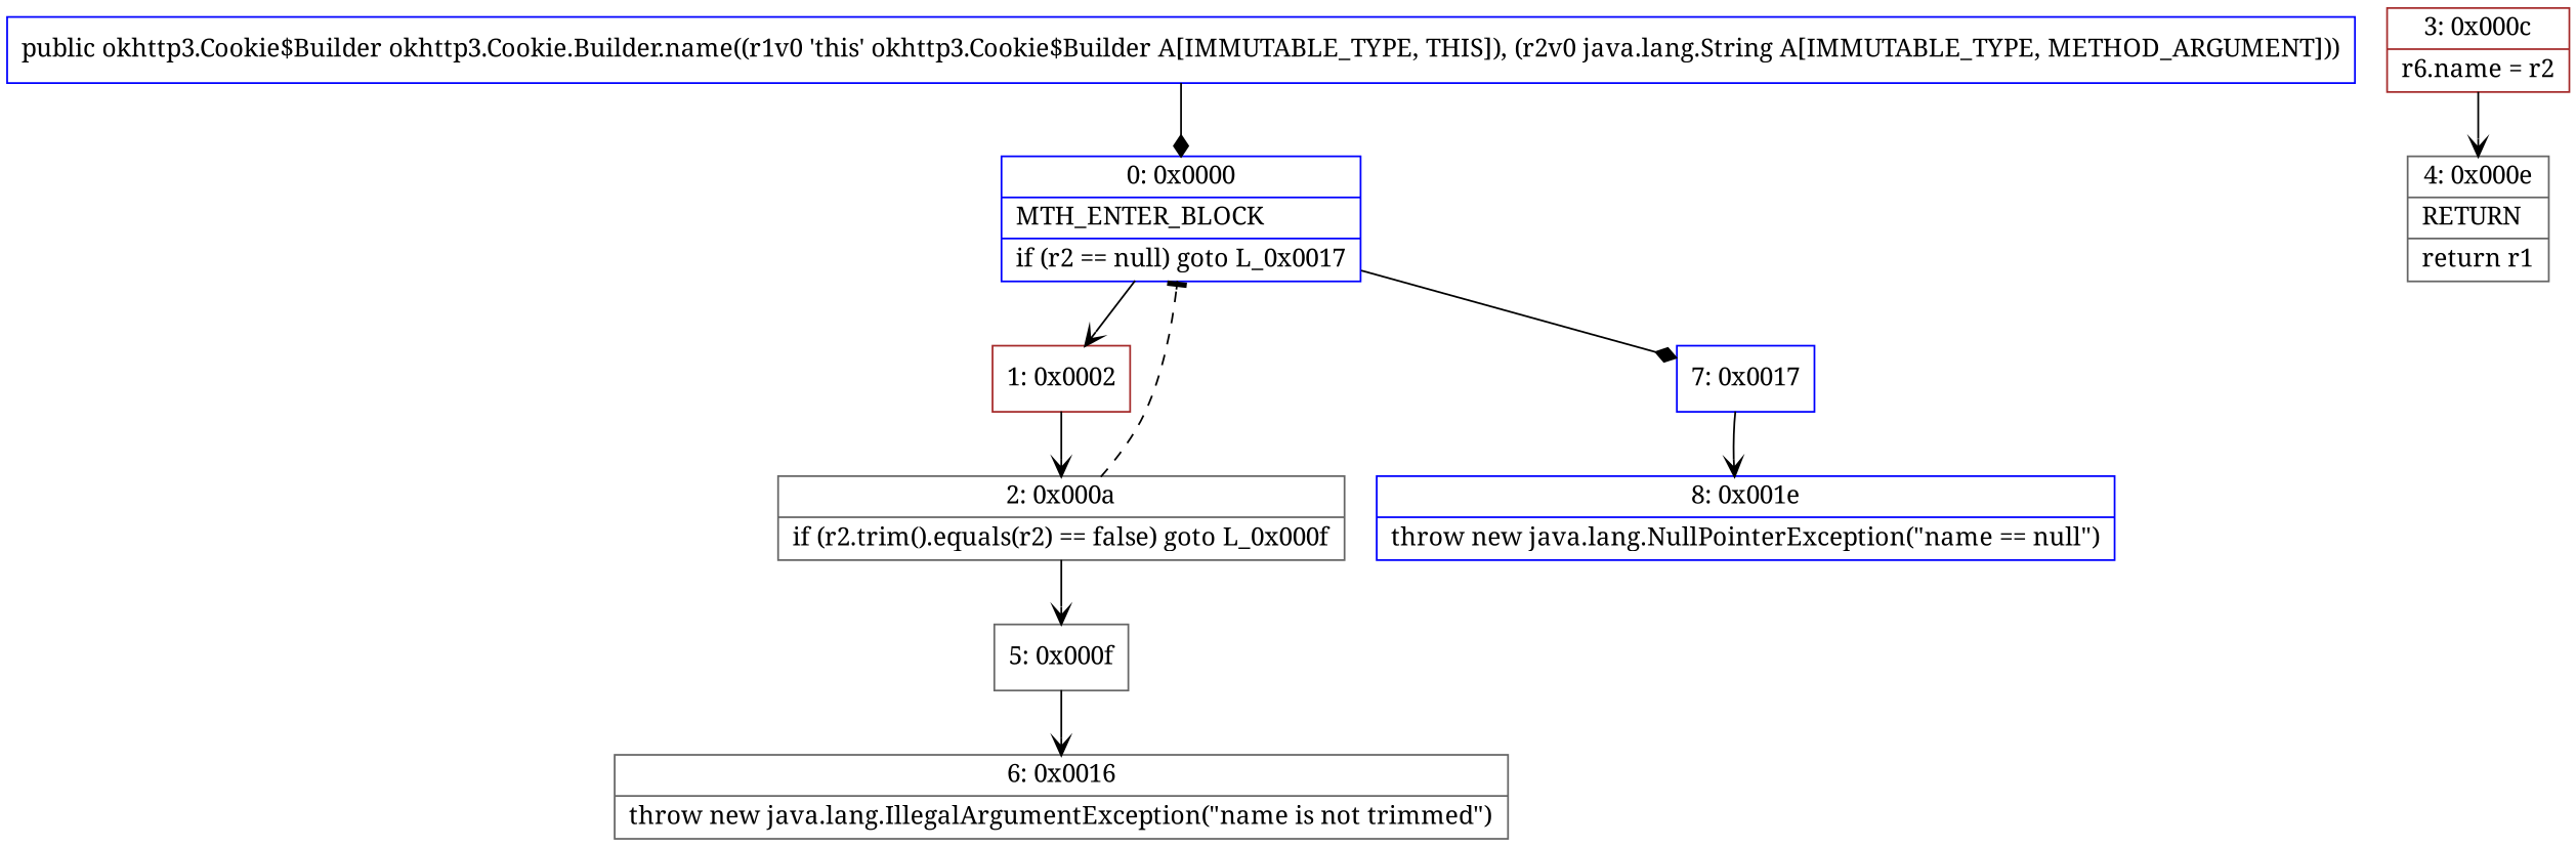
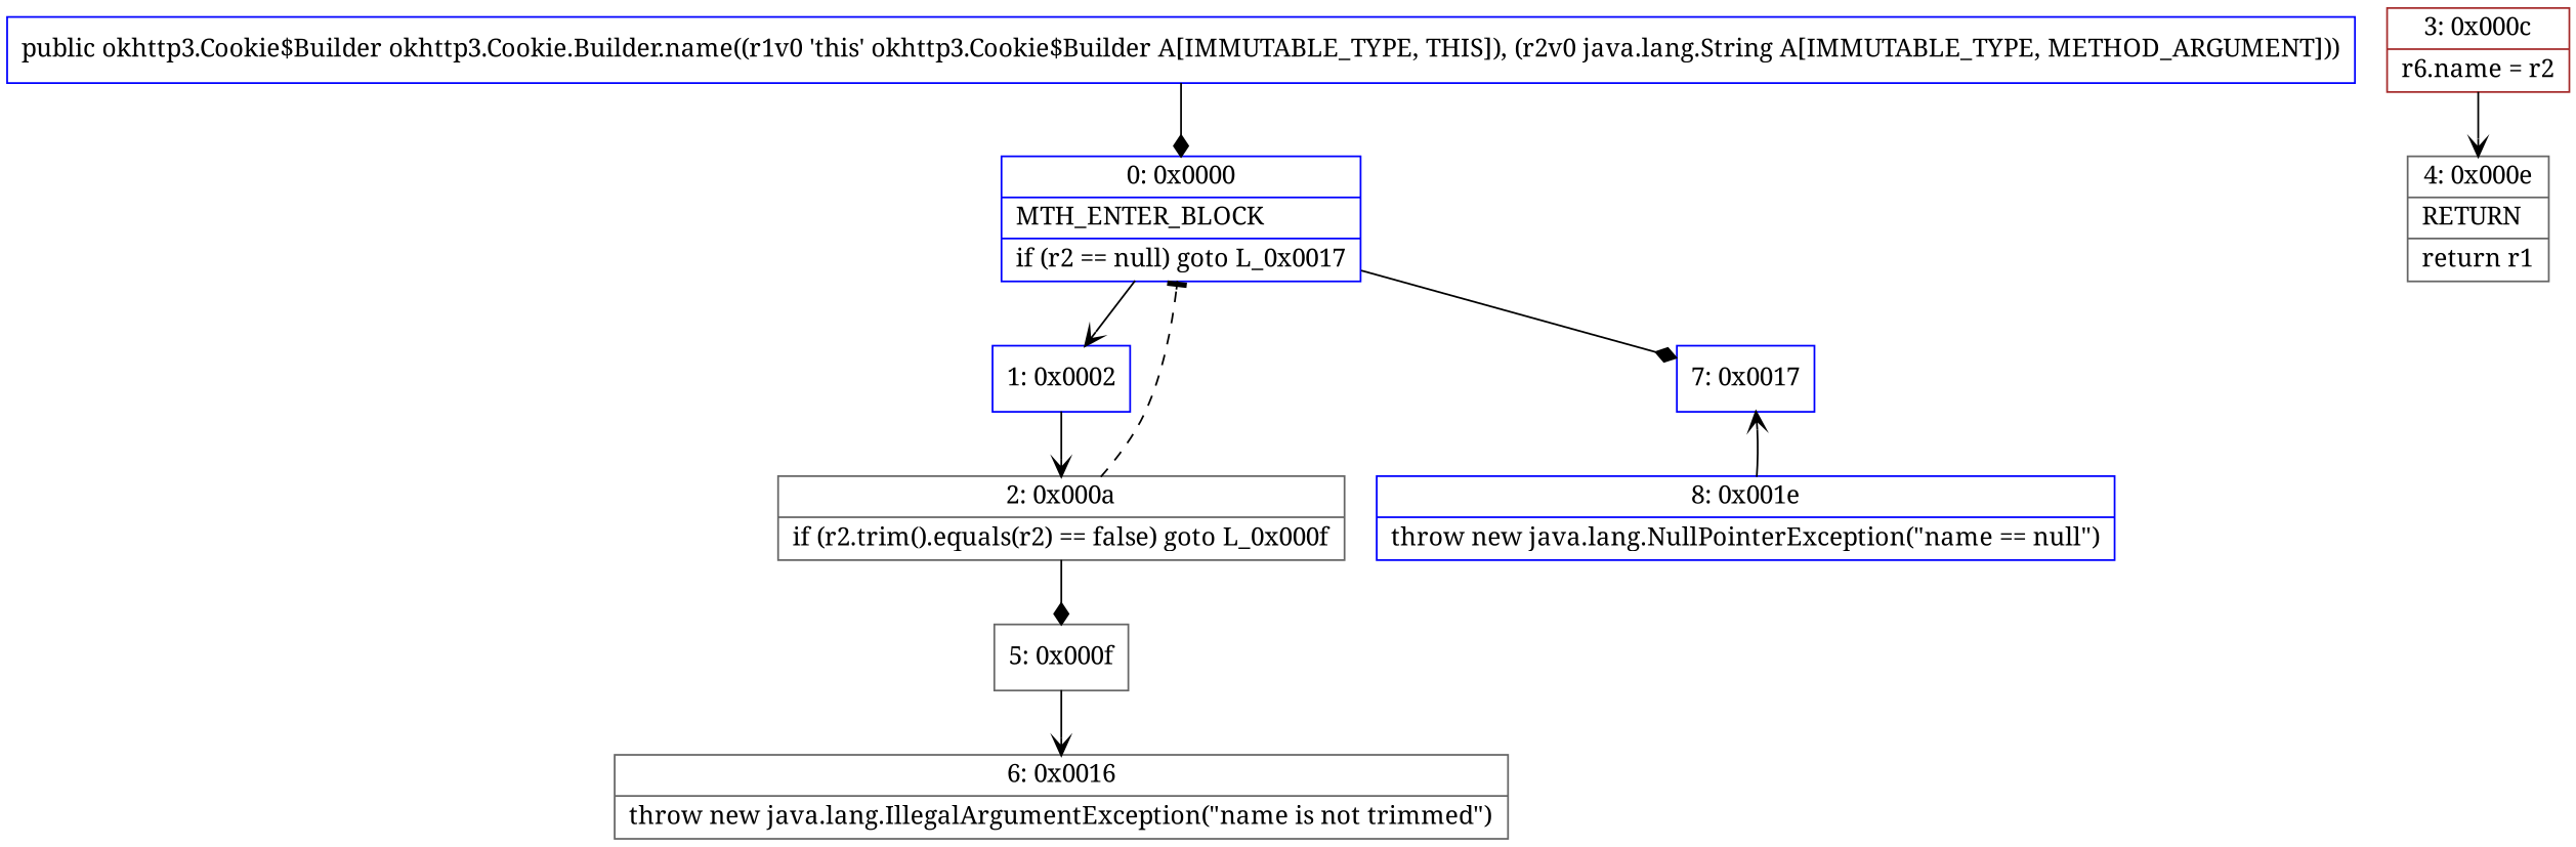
  digraph {
    fontname="Noto Serif"
    node [color=blue fontname="Noto Serif" shape=record]
    edge [arrowhead=vee fontname="Noto Serif"]
    n1 [label="{0\:\ 0x0000|MTH_ENTER_BLOCK\l|if (r2 == null) goto L_0x0017\l}"]
-   n2 [color=brown label="{1\:\ 0x0002}"]
+   n2 [label="{1\:\ 0x0002}"]
    n3 [label="{7\:\ 0x0017}"]
    n4 [color=gray40 label="{2\:\ 0x000a|if (r2.trim().equals(r2) == false) goto L_0x000f\l}"]
    n5 [label="{8\:\ 0x001e|throw new java.lang.NullPointerException(\"name == null\")\l}"]
    n6 [color=gray40 label="{5\:\ 0x000f}"]
    n7 [color=brown label="{3\:\ 0x000c|r6.name = r2\l}"]
    n8 [color=gray40 label="{4\:\ 0x000e|RETURN\l|return r1\l}"]
    n9 [color=gray40 label="{6\:\ 0x0016|throw new java.lang.IllegalArgumentException(\"name is not trimmed\")\l}"]
    n10 [label="{public okhttp3.Cookie$Builder okhttp3.Cookie.Builder.name((r1v0 'this' okhttp3.Cookie$Builder A[IMMUTABLE_TYPE, THIS]), (r2v0 java.lang.String A[IMMUTABLE_TYPE, METHOD_ARGUMENT])) }"]
    n1 -> n2 [style=solid]
    n1 -> n3 [arrowhead=diamond]
    n2 -> n4
-   n3 -> n5
+   n5 -> n3
    n4 -> n1 [arrowhead=tee style=dashed]
-   n4 -> n6
+   n4 -> n6 [arrowhead=diamond]
    n6 -> n9
    n7 -> n8
    n10 -> n1 [arrowhead=diamond]
  }
